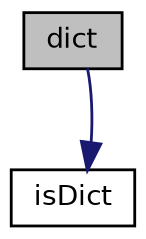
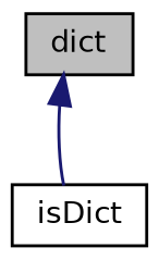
  digraph {
    rankdir=TB
    node [color=black fontname=Helvetica fontsize=10 shape=record]
    n1 [fillcolor=grey75 fontcolor=black height=0.2 label=dict style=filled width=0.4]
    n2 [height=0.2 label=isDict width=0.4]
-   n2 -> n1 [color=midnightblue dir=back fontname=Helvetica fontsize=10 labelfontname=Helvetica labelfontsize=10 style=solid]
+   n1 -> n2 [color=midnightblue dir=back fontname=Helvetica fontsize=10 labelfontname=Helvetica labelfontsize=10 style=solid]
  }
